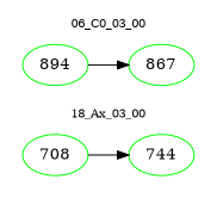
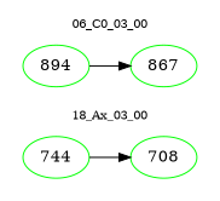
  digraph {
    rankdir=LR
    node [color=green]
    edge [color=black]
    n1 [label=708]
    n2 [label=744]
    n3 [label=894]
    n4 [label=867]
    subgraph cluster_1 {
      color=white
      fontsize=10
      label="18_Ax_03_00"
      n1
      n2
    }
    subgraph cluster_2 {
      color=white
      fontsize=10
      label="06_C0_03_00"
      n3
      n4
    }
-   n1 -> n2
+   n2 -> n1
    n3 -> n4
  }
